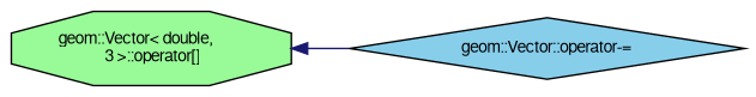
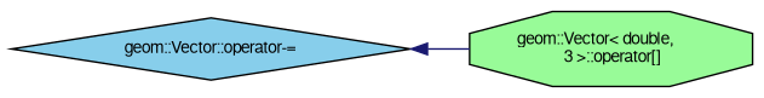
  digraph {
    rankdir=LR
    node [color=black fontname=FreeSans fontsize=10 style=filled]
    n1 [fillcolor=skyblue fontcolor=black height=0.2 label="geom::Vector::operator-=" shape=diamond width=0.4]
    n2 [fillcolor=palegreen height=0.2 label="geom::Vector\< double,\l 3 \>::operator[]" shape=octagon width=0.4]
-   n2 -> n1 [color=midnightblue dir=back fontname=FreeSans fontsize=10 labelfontname=FreeSans labelfontsize=10 style=solid]
+   n1 -> n2 [color=midnightblue dir=back fontname=FreeSans fontsize=10 labelfontname=FreeSans labelfontsize=10 style=solid]
  }
